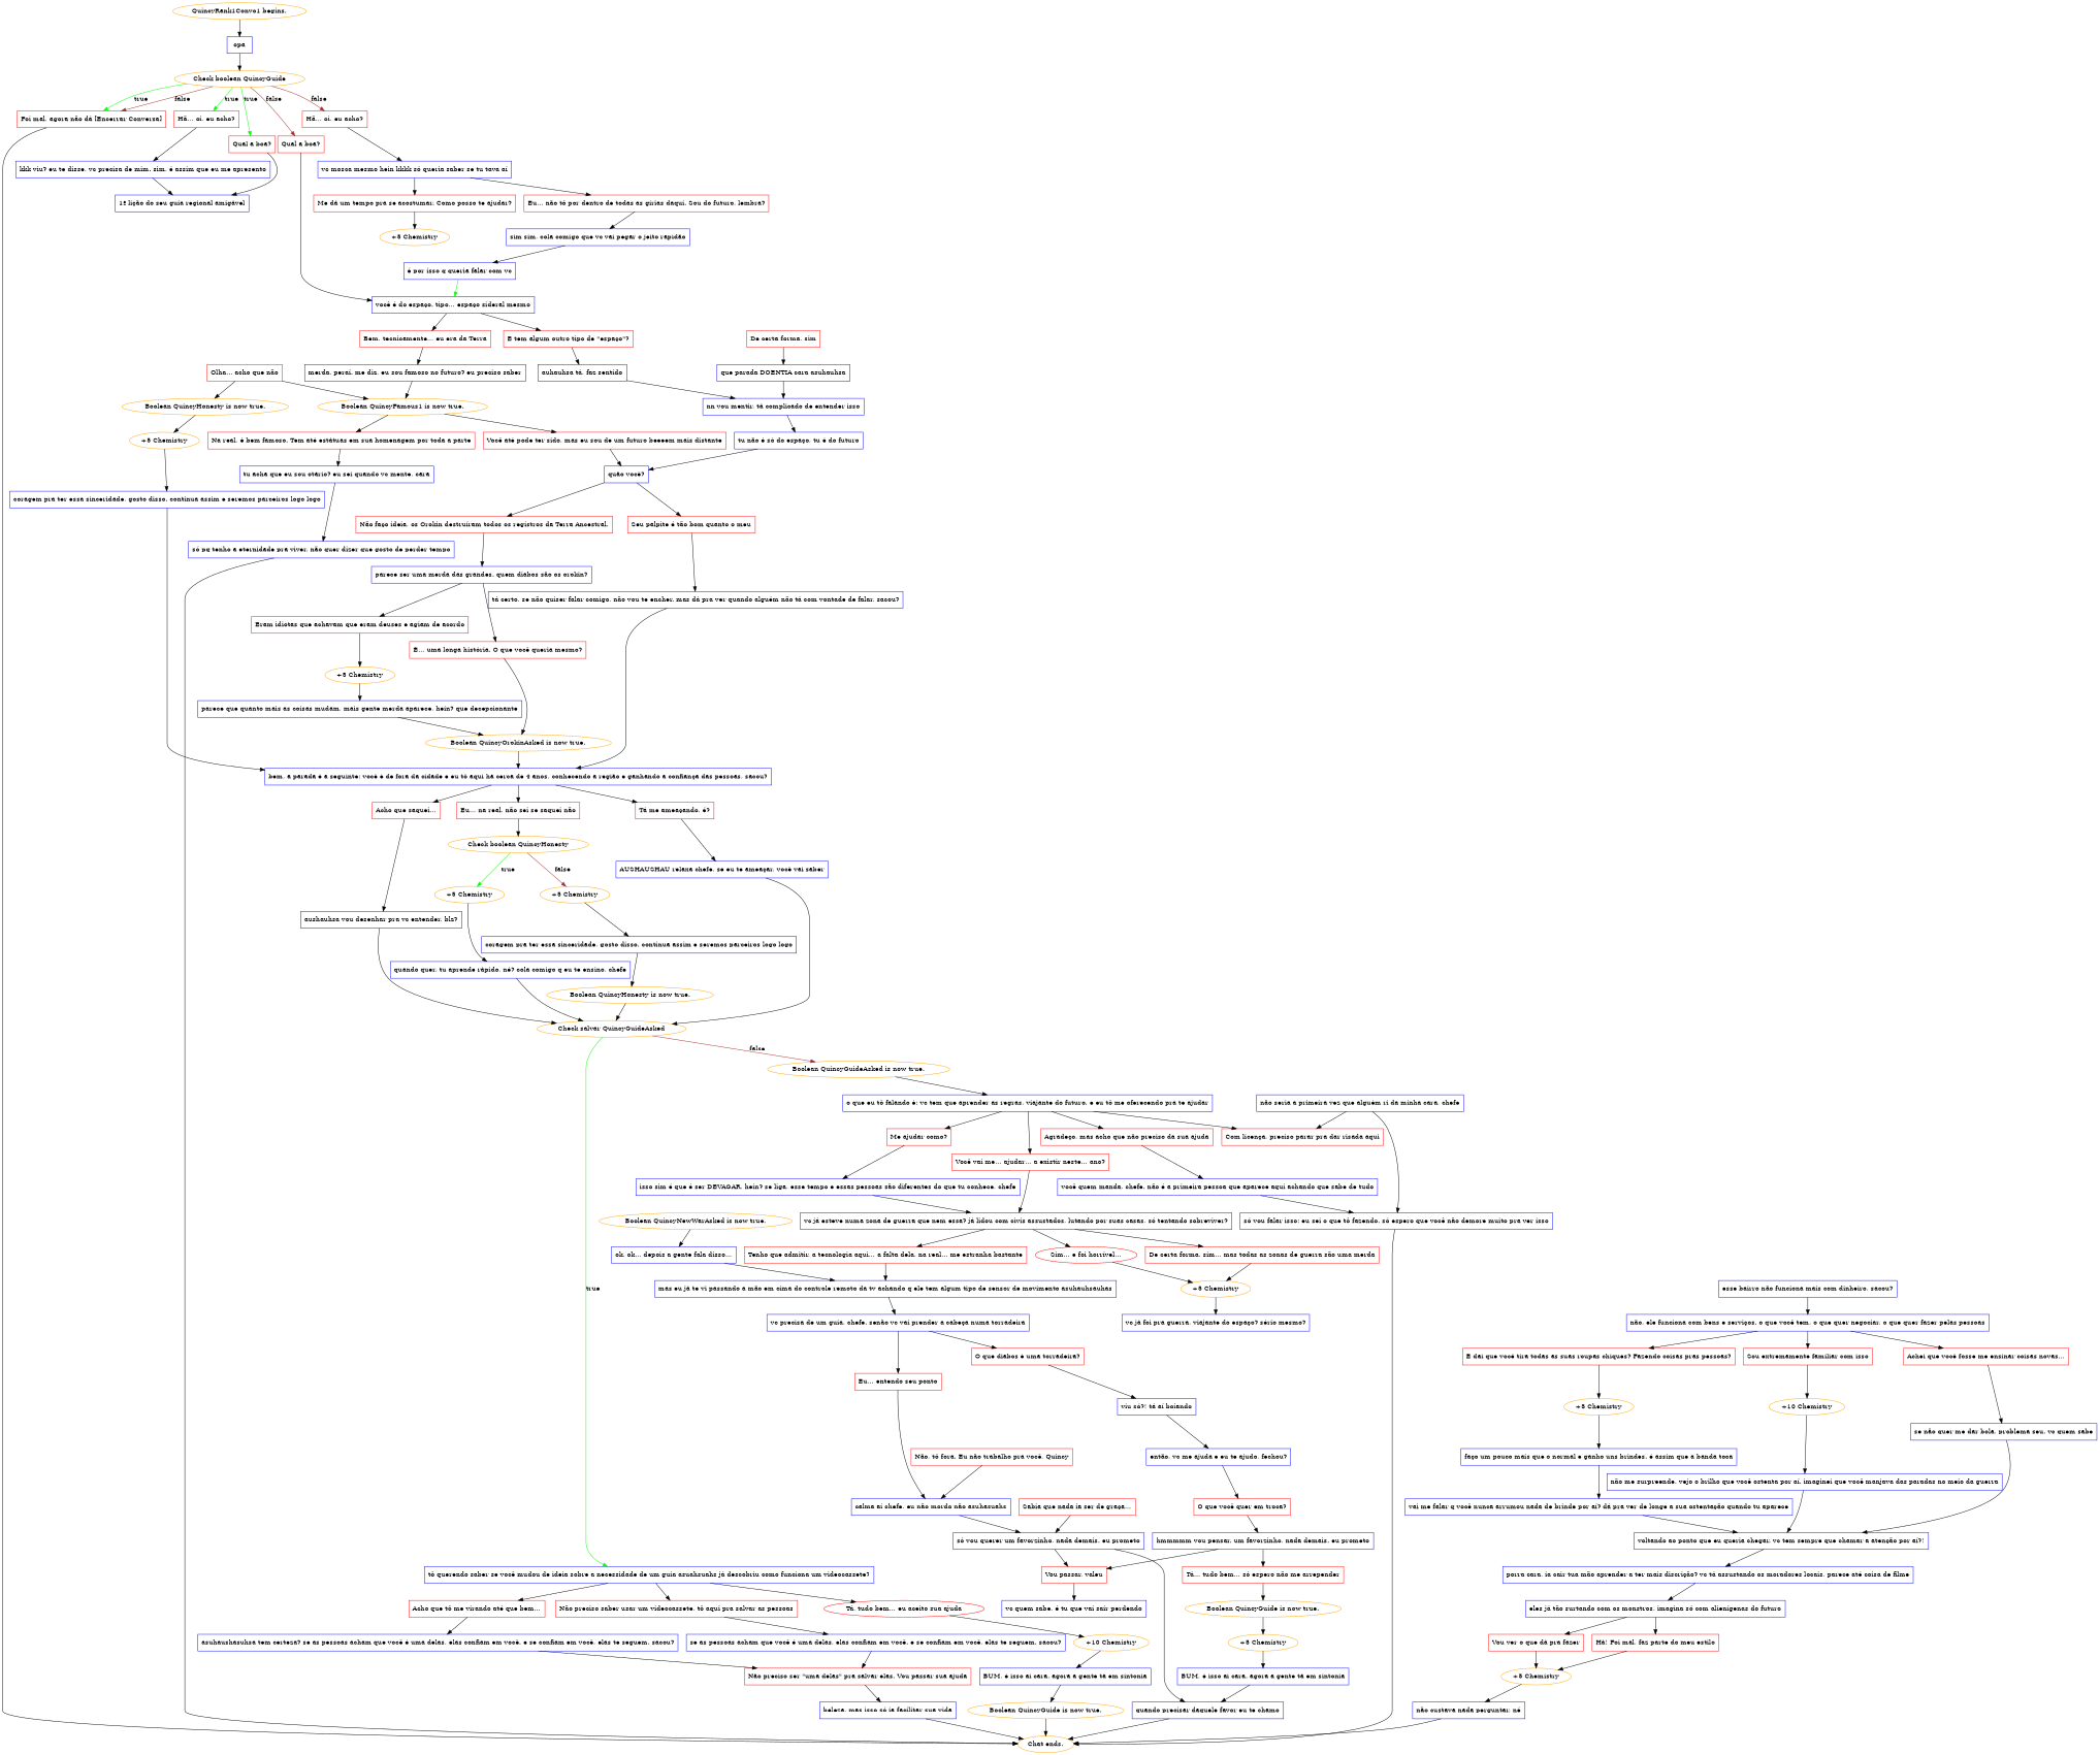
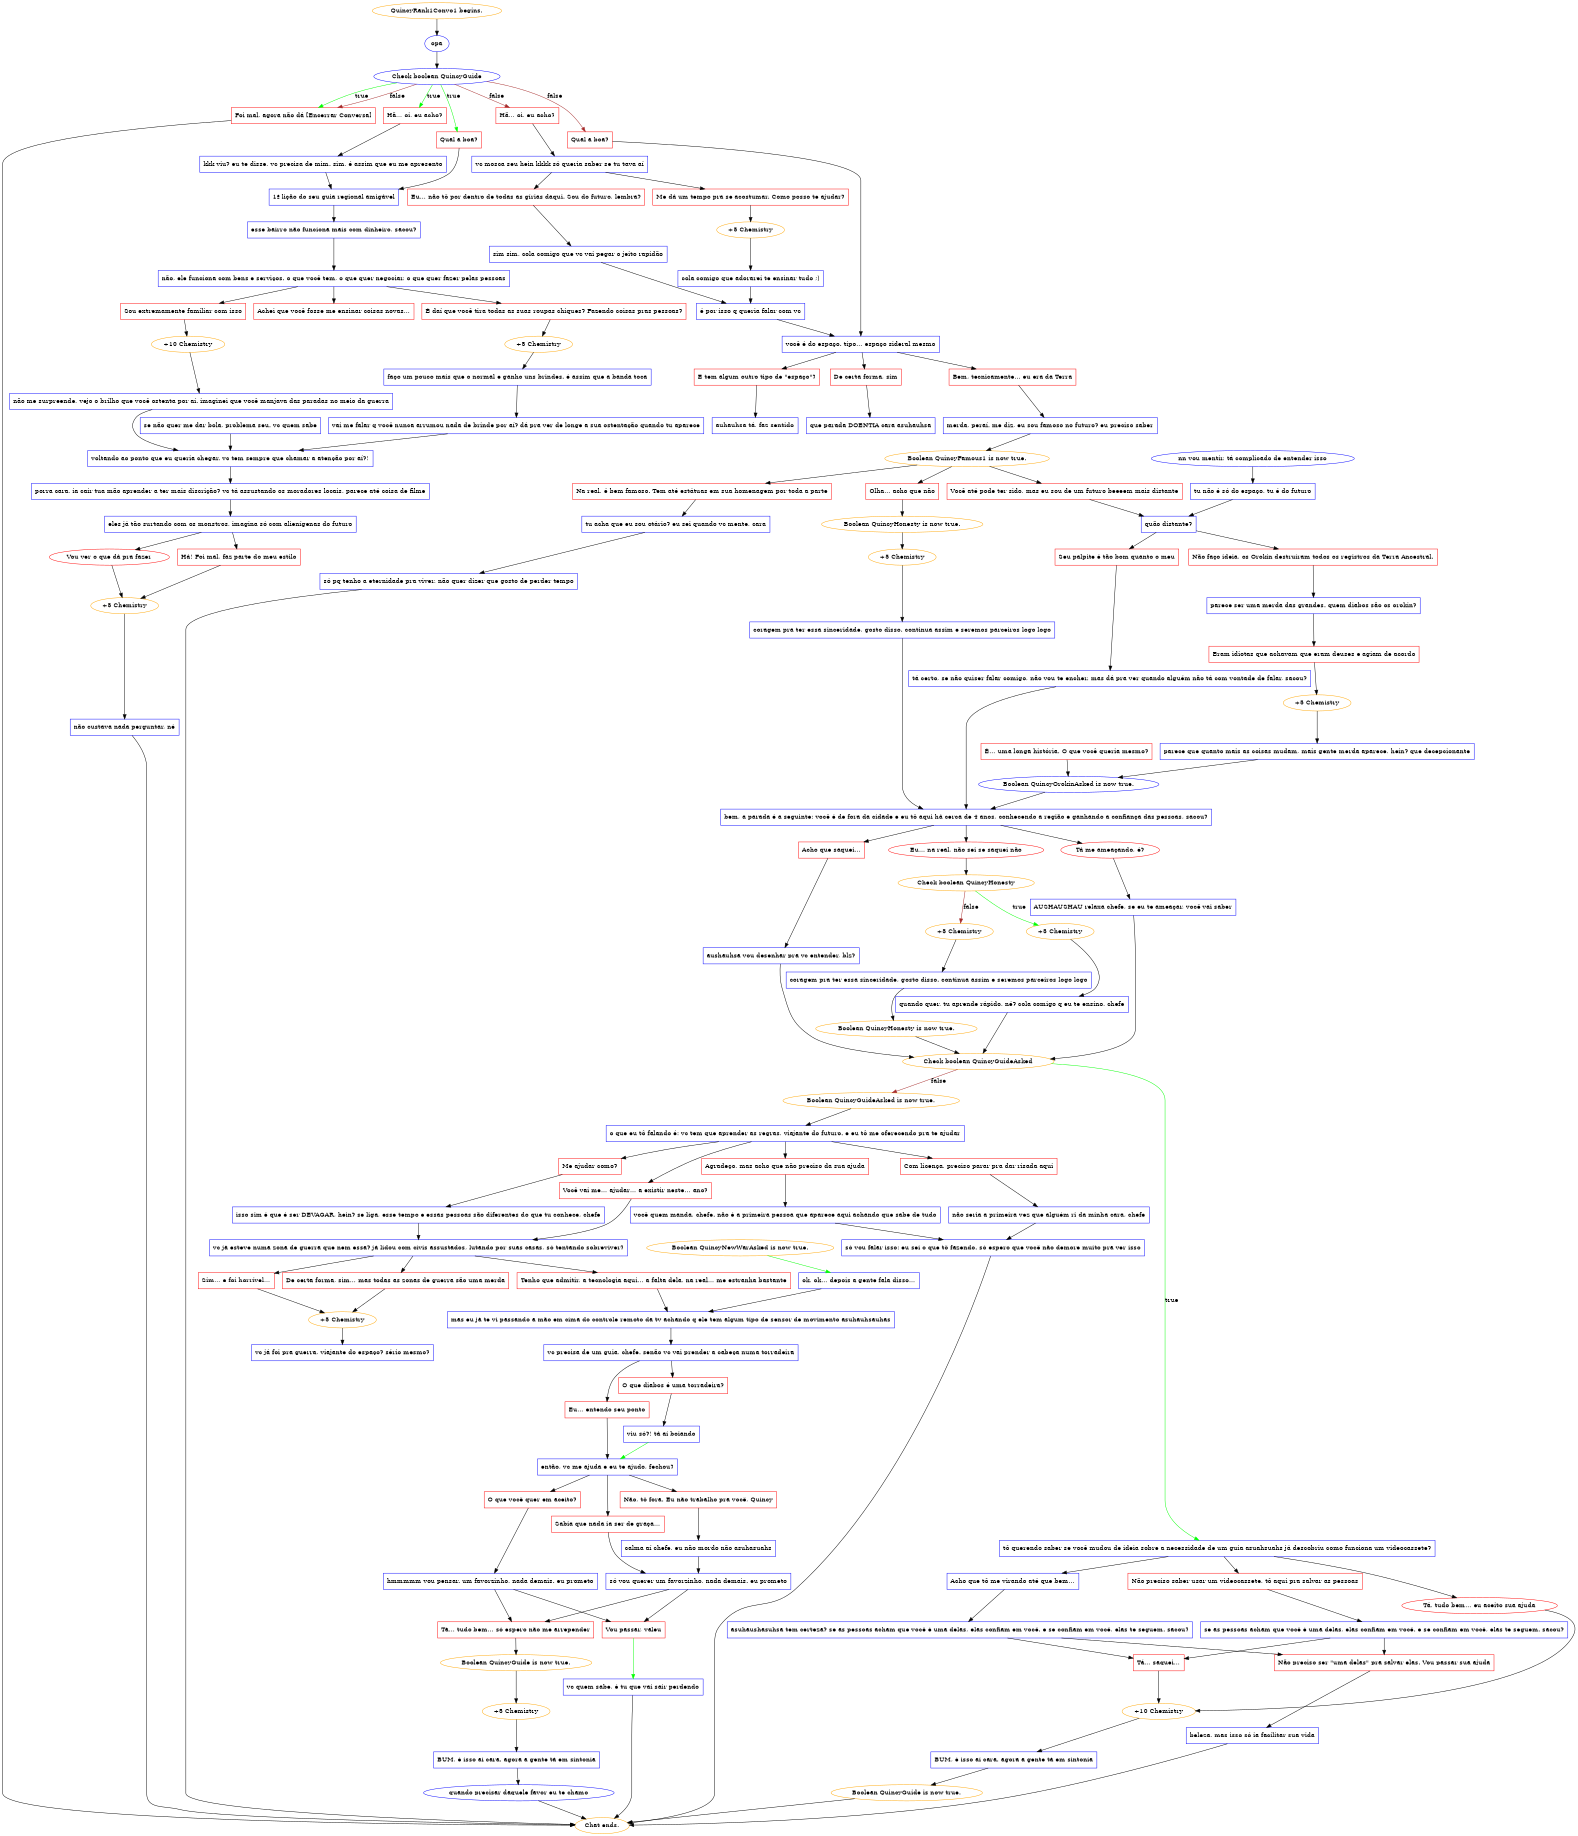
  digraph {
    node [color=blue shape=box]
    "QuincyRank1Convo1 begins." [color=orange shape=""]
-   n2 [label=opa]
-   n3 [color=orange label="Check boolean QuincyGuide" shape=""]
+   n2 [label=opa shape=ellipse]
+   n3 [label="Check boolean QuincyGuide" shape=""]
    n4 [color=red label="Foi mal, agora não dá [Encerrar Conversa]"]
    n5 [color=red label="Hã… oi, eu acho?"]
    n6 [color=red label="Qual a boa?"]
    n7 [color=red label="Hã… oi, eu acho?"]
    n8 [color=red label="Qual a boa?"]
    "Chat ends." [color=orange shape=""]
    n10 [label="kkk viu? eu te disse, vc precisa de mim. sim, é assim que eu me apresento"]
    n11 [label="1ª lição do seu guia regional amigável"]
-   n12 [label="vc mosca mesmo hein kkkk só queria saber se tu tava aí"]
+   n12 [label="vc mosca seu hein kkkk só queria saber se tu tava aí"]
    n13 [label="você é do espaço. tipo… espaço sideral mesmo"]
    n14 [label="esse bairro não funciona mais com dinheiro, sacou?"]
    n15 [color=red label="Eu… não tô por dentro de todas as gírias daqui. Sou do futuro, lembra?"]
    n16 [color=red label="Me dá um tempo pra se acostumar. Como posso te ajudar?"]
    n17 [color=red label="E tem algum outro tipo de \"espaço\"?"]
    n18 [color=red label="De certa forma, sim"]
    n19 [color=red label="Bem, tecnicamente… eu era da Terra"]
    n20 [label="não, ele funciona com bens e serviços. o que você tem, o que quer negociar, o que quer fazer pelas pessoas"]
    n21 [label="sim sim, cola comigo que vc vai pegar o jeito rapidão"]
    n22 [color=orange label="+5 Chemistry" shape=""]
    n23 [label="auhauhsa tá, faz sentido"]
    n24 [label="que parada DOENTIA cara asuhauhsa"]
    n25 [label="merda, peraí. me diz, eu sou famoso no futuro? eu preciso saber"]
    n26 [color=red label="É daí que você tira todas as suas roupas chiques? Fazendo coisas pras pessoas?"]
    n27 [color=red label="Sou extremamente familiar com isso"]
    n28 [color=red label="Achei que você fosse me ensinar coisas novas…"]
    n29 [label="é por isso q queria falar com vc"]
-   n31 [label="nn vou mentir, tá complicado de entender isso"]
+   n30 [label="cola comigo que adorarei te ensinar tudo ;)"]
+   n31 [label="nn vou mentir, tá complicado de entender isso" shape=ellipse]
    n32 [color=orange label="Boolean QuincyFamous1 is now true." shape=""]
    n33 [color=orange label="+5 Chemistry" shape=""]
    n34 [color=orange label="+10 Chemistry" shape=""]
    n35 [label="se não quer me dar bola, problema seu. vc quem sabe"]
    n36 [label="tu não é só do espaço, tu é do futuro"]
    n37 [color=red label="Na real, é bem famoso. Tem até estátuas em sua homenagem por toda a parte"]
    n38 [color=red label="Olha… acho que não"]
    n39 [color=red label="Você até pode ter sido, mas eu sou de um futuro beeeem mais distante"]
    n40 [label="faço um pouco mais que o normal e ganho uns brindes. é assim que a banda toca"]
    n41 [label="não me surpreende, vejo o brilho que você ostenta por aí. imaginei que você manjava das paradas no meio da guerra"]
    n42 [label="voltando ao ponto que eu queria chegar. vc tem sempre que chamar a atenção por aí?!"]
-   n43 [label="quão você?"]
+   n43 [label="quão distante?"]
    n44 [label="tu acha que eu sou otário? eu sei quando vc mente, cara"]
    n45 [color=orange label="Boolean QuincyHonesty is now true." shape=""]
    n46 [label="vai me falar q você nunca arrumou nada de brinde por aí? dá pra ver de longe a sua ostentação quando tu aparece"]
    n47 [label="porra cara, ia cair tua mão aprender a ter mais discrição? vc tá assustando os moradores locais, parece até coisa de filme"]
    n48 [color=red label="Seu palpite é tão bom quanto o meu"]
    n49 [color=red label="Não faço ideia, os Orokin destruíram todos os registros da Terra Ancestral."]
    n50 [label="só pq tenho a eternidade pra viver, não quer dizer que gosto de perder tempo"]
    n51 [color=orange label="+5 Chemistry" shape=""]
    n52 [label="eles já tão surtando com os monstros, imagina só com alienígenas do futuro"]
    n53 [label="tá certo, se não quiser falar comigo, não vou te encher. mas dá pra ver quando alguém não tá com vontade de falar, sacou?"]
    n54 [label="parece ser uma merda das grandes. quem diabos são os orokin?"]
    n55 [label="coragem pra ter essa sinceridade, gosto disso. continua assim e seremos parceiros logo logo"]
-   n56 [color=red label="Vou ver o que dá pra fazer"]
+   n56 [color=red label="Vou ver o que dá pra fazer" shape=ellipse]
    n57 [color=red label="Há! Foi mal, faz parte do meu estilo"]
    n58 [label="bem, a parada é a seguinte: você é de fora da cidade e eu tô aqui há cerca de 4 anos, conhecendo a região e ganhando a confiança das pessoas, sacou?"]
    n59 [color=red label="É… uma longa história. O que você queria mesmo?"]
    n60 [color=red label="Eram idiotas que achavam que eram deuses e agiam de acordo"]
    n61 [color=orange label="+5 Chemistry" shape=""]
-   n62 [color=red label="Eu… na real, não sei se saquei não"]
-   n63 [color=red label="Tá me ameaçando, é?"]
+   n62 [color=red label="Eu… na real, não sei se saquei não" shape=ellipse]
+   n63 [color=red label="Tá me ameaçando, é?" shape=ellipse]
    n64 [color=red label="Acho que saquei…"]
-   n65 [color=orange label="Boolean QuincyOrokinAsked is now true." shape=""]
+   n65 [label="Boolean QuincyOrokinAsked is now true." shape=""]
    n66 [color=orange label="+5 Chemistry" shape=""]
    n67 [label="não custava nada perguntar, né"]
    n68 [color=orange label="Check boolean QuincyHonesty" shape=""]
    n69 [label="AUSHAUSHAU relaxa chefe, se eu te ameaçar, você vai saber"]
    n70 [label="aushauhsa vou desenhar pra vc entender, blz?"]
    n71 [label="parece que quanto mais as coisas mudam, mais gente merda aparece, hein? que decepcionante"]
    n72 [color=orange label="+5 Chemistry" shape=""]
    n73 [color=orange label="+5 Chemistry" shape=""]
-   n74 [color=orange label="Check salvar QuincyGuideAsked" shape=""]
+   n74 [color=orange label="Check boolean QuincyGuideAsked" shape=""]
    n75 [label="quando quer, tu aprende rápido, né? cola comigo q eu te ensino, chefe"]
    n76 [label="coragem pra ter essa sinceridade, gosto disso. continua assim e seremos parceiros logo logo"]
    n77 [label="tô querendo saber se você mudou de ideia sobre a necessidade de um guia asuahsuahs já descobriu como funciona um videocassete?"]
    n78 [color=orange label="Boolean QuincyGuideAsked is now true." shape=""]
    n79 [color=orange label="Boolean QuincyHonesty is now true." shape=""]
    n80 [color=red label="Tá, tudo bem… eu aceito sua ajuda" shape=ellipse]
-   n81 [color=red label="Acho que tô me virando até que bem…"]
+   n81 [label="Acho que tô me virando até que bem…"]
    n82 [color=red label="Não preciso saber usar um videocassete, tô aqui pra salvar as pessoas"]
    n83 [label="o que eu tô falando é: vc tem que aprender as regras, viajante do futuro. e eu tô me oferecendo pra te ajudar"]
    n84 [color=orange label="+10 Chemistry" shape=""]
    n85 [label="asuhaushasuhsa tem certeza? se as pessoas acham que você é uma delas, elas confiam em você. e se confiam em você, elas te seguem. sacou?"]
    n86 [label="se as pessoas acham que você é uma delas, elas confiam em você. e se confiam em você, elas te seguem. sacou?"]
    n87 [color=red label="Você vai me… ajudar… a existir neste… ano?"]
    n88 [color=red label="Me ajudar como?"]
    n89 [color=red label="Com licença, preciso parar pra dar risada aqui"]
    n90 [color=red label="Agradeço, mas acho que não preciso da sua ajuda"]
    n91 [label="BUM, é isso aí cara. agora a gente tá em sintonia"]
+   n92 [color=red label="Tá… saquei…"]
    n93 [color=red label="Não preciso ser \"uma delas\" pra salvar elas. Vou passar sua ajuda"]
    n94 [label="vc já esteve numa zona de guerra que nem essa? já lidou com civis assustados, lutando por suas casas, só tentando sobreviver?"]
    n95 [label="isso sim é que é ser DEVAGAR, hein? se liga, esse tempo e essas pessoas são diferentes do que tu conhece, chefe"]
    n96 [label="não seria a primeira vez que alguém ri da minha cara, chefe"]
    n97 [label="você quem manda, chefe. não é a primeira pessoa que aparece aqui achando que sabe de tudo"]
    n98 [color=orange label="Boolean QuincyGuide is now true." shape=""]
    n99 [label="beleza, mas isso só ia facilitar sua vida"]
    n100 [color=red label="Tenho que admitir, a tecnologia aqui… a falta dela, na real… me estranha bastante"]
    n101 [color=red label="De certa forma, sim… mas todas as zonas de guerra são uma merda"]
-   n102 [color=red label="Sim… e foi horrível…" shape=ellipse]
+   n102 [color=red label="Sim… e foi horrível…"]
    n103 [label="só vou falar isso: eu sei o que tô fazendo. só espero que você não demore muito pra ver isso"]
    n104 [label="mas eu já te vi passando a mão em cima do controle remoto da tv achando q ele tem algum tipo de sensor de movimento asuhauhsauhas"]
    n105 [color=orange label="+5 Chemistry" shape=""]
    n106 [label="vc precisa de um guia, chefe. senão vc vai prender a cabeça numa torradeira"]
    n107 [label="vc já foi pra guerra, viajante do espaço? sério mesmo?"]
    n108 [color=red label="O que diabos é uma torradeira?"]
    n109 [color=red label="Eu… entendo seu ponto"]
    n110 [label="viu só?! tá aí boiando"]
    n111 [label="então, vc me ajuda e eu te ajudo, fechou?"]
    n112 [color=orange label="Boolean QuincyNewWarAsked is now true." shape=""]
    n113 [label="ok, ok… depois a gente fala disso…"]
-   n114 [color=red label="O que você quer em troca?"]
+   n114 [color=red label="O que você quer em aceito?"]
    n115 [color=red label="Sabia que nada ia ser de graça…"]
    n116 [color=red label="Não, tô fora. Eu não trabalho pra você, Quincy"]
    n117 [label="hmmmmm vou pensar. um favorzinho, nada demais. eu prometo"]
    n118 [label="só vou querer um favorzinho, nada demais. eu prometo"]
    n119 [label="calma aí chefe, eu não mordo não asuhasuahs"]
    n120 [color=red label="Tá… tudo bem… só espero não me arrepender"]
    n121 [color=red label="Vou passar, valeu"]
    n122 [color=orange label="Boolean QuincyGuide is now true." shape=""]
    n123 [label="vc quem sabe, é tu que vai sair perdendo"]
    n124 [color=orange label="+5 Chemistry" shape=""]
    n125 [label="BUM, é isso aí cara. agora a gente tá em sintonia"]
-   n126 [label="quando precisar daquele favor eu te chamo"]
+   n126 [label="quando precisar daquele favor eu te chamo" shape=ellipse]
    "QuincyRank1Convo1 begins." -> n2
    n2 -> n3
    n3 -> n4 [color=green label=true]
    n3 -> n4 [color=brown label=false]
    n3 -> n5 [color=green label=true]
    n3 -> n6 [color=green label=true]
    n3 -> n7 [color=brown label=false]
    n3 -> n8 [color=brown label=false]
    n4 -> "Chat ends."
    n5 -> n10
    n6 -> n11
    n7 -> n12
    n8 -> n13
    n10 -> n11
+   n11 -> n14
    n12 -> n15
    n12 -> n16
    n13 -> n17
+   n13 -> n18
    n13 -> n19
    n14 -> n20
    n15 -> n21
    n16 -> n22
    n17 -> n23
    n18 -> n24
    n19 -> n25
    n20 -> n26
    n20 -> n27
    n20 -> n28
    n21 -> n29
-   n23 -> n31
-   n24 -> n31
+   n22 -> n30
    n25 -> n32
    n26 -> n33
    n27 -> n34
-   n28 -> n35
-   n29 -> n13 [color=green]
+   n29 -> n13
+   n30 -> n29
    n31 -> n36
    n32 -> n37
-   n38 -> n32
+   n32 -> n38
    n32 -> n39
    n33 -> n40
    n34 -> n41
    n35 -> n42
    n36 -> n43
    n37 -> n44
    n38 -> n45
    n39 -> n43
    n40 -> n46
    n41 -> n42
    n42 -> n47
    n43 -> n48
    n43 -> n49
    n44 -> n50
    n45 -> n51
    n46 -> n42
    n47 -> n52
    n48 -> n53
    n49 -> n54
    n50 -> "Chat ends."
    n51 -> n55
    n52 -> n56
    n52 -> n57
    n53 -> n58
-   n54 -> n59
    n54 -> n60
    n55 -> n58
    n56 -> n61
    n57 -> n61
    n58 -> n62
    n58 -> n63
    n58 -> n64
    n59 -> n65
    n60 -> n66
    n61 -> n67
    n62 -> n68
    n63 -> n69
    n64 -> n70
    n65 -> n58
    n66 -> n71
    n67 -> "Chat ends."
    n68 -> n72 [color=green label=true]
    n68 -> n73 [color=brown label=false]
    n69 -> n74
    n70 -> n74
    n71 -> n65
    n72 -> n75
    n73 -> n76
    n74 -> n77 [color=green label=true]
    n74 -> n78 [color=brown label=false]
    n75 -> n74
    n76 -> n79
    n77 -> n80
    n77 -> n81
    n77 -> n82
    n78 -> n83
    n79 -> n74
    n80 -> n84
    n81 -> n85
    n82 -> n86
    n83 -> n87
    n83 -> n88
    n83 -> n89
    n83 -> n90
    n84 -> n91
+   n85 -> n92
    n85 -> n93
+   n86 -> n92
    n86 -> n93
    n87 -> n94
    n88 -> n95
-   n96 -> n89
+   n89 -> n96
    n90 -> n97
    n91 -> n98
+   n92 -> n84
    n93 -> n99
    n94 -> n100
    n94 -> n101
    n94 -> n102
    n95 -> n94
    n96 -> n103
    n97 -> n103
    n98 -> "Chat ends."
    n99 -> "Chat ends."
    n100 -> n104
    n101 -> n105
    n102 -> n105
    n103 -> "Chat ends."
    n104 -> n106
    n105 -> n107
    n106 -> n108
    n106 -> n109
    n108 -> n110
-   n109 -> n119
-   n110 -> n111
+   n109 -> n111
+   n110 -> n111 [color=green]
    n111 -> n114
-   n112 -> n113
+   n111 -> n115
+   n111 -> n116
+   n112 -> n113 [color=green]
    n113 -> n104
    n114 -> n117
    n115 -> n118
    n116 -> n119
    n117 -> n120
    n117 -> n121
-   n118 -> n126
+   n118 -> n120
    n118 -> n121
    n119 -> n118
    n120 -> n122
-   n121 -> n123
+   n121 -> n123 [color=green]
    n122 -> n124
+   n123 -> "Chat ends."
    n124 -> n125
    n125 -> n126
    n126 -> "Chat ends."
  }
